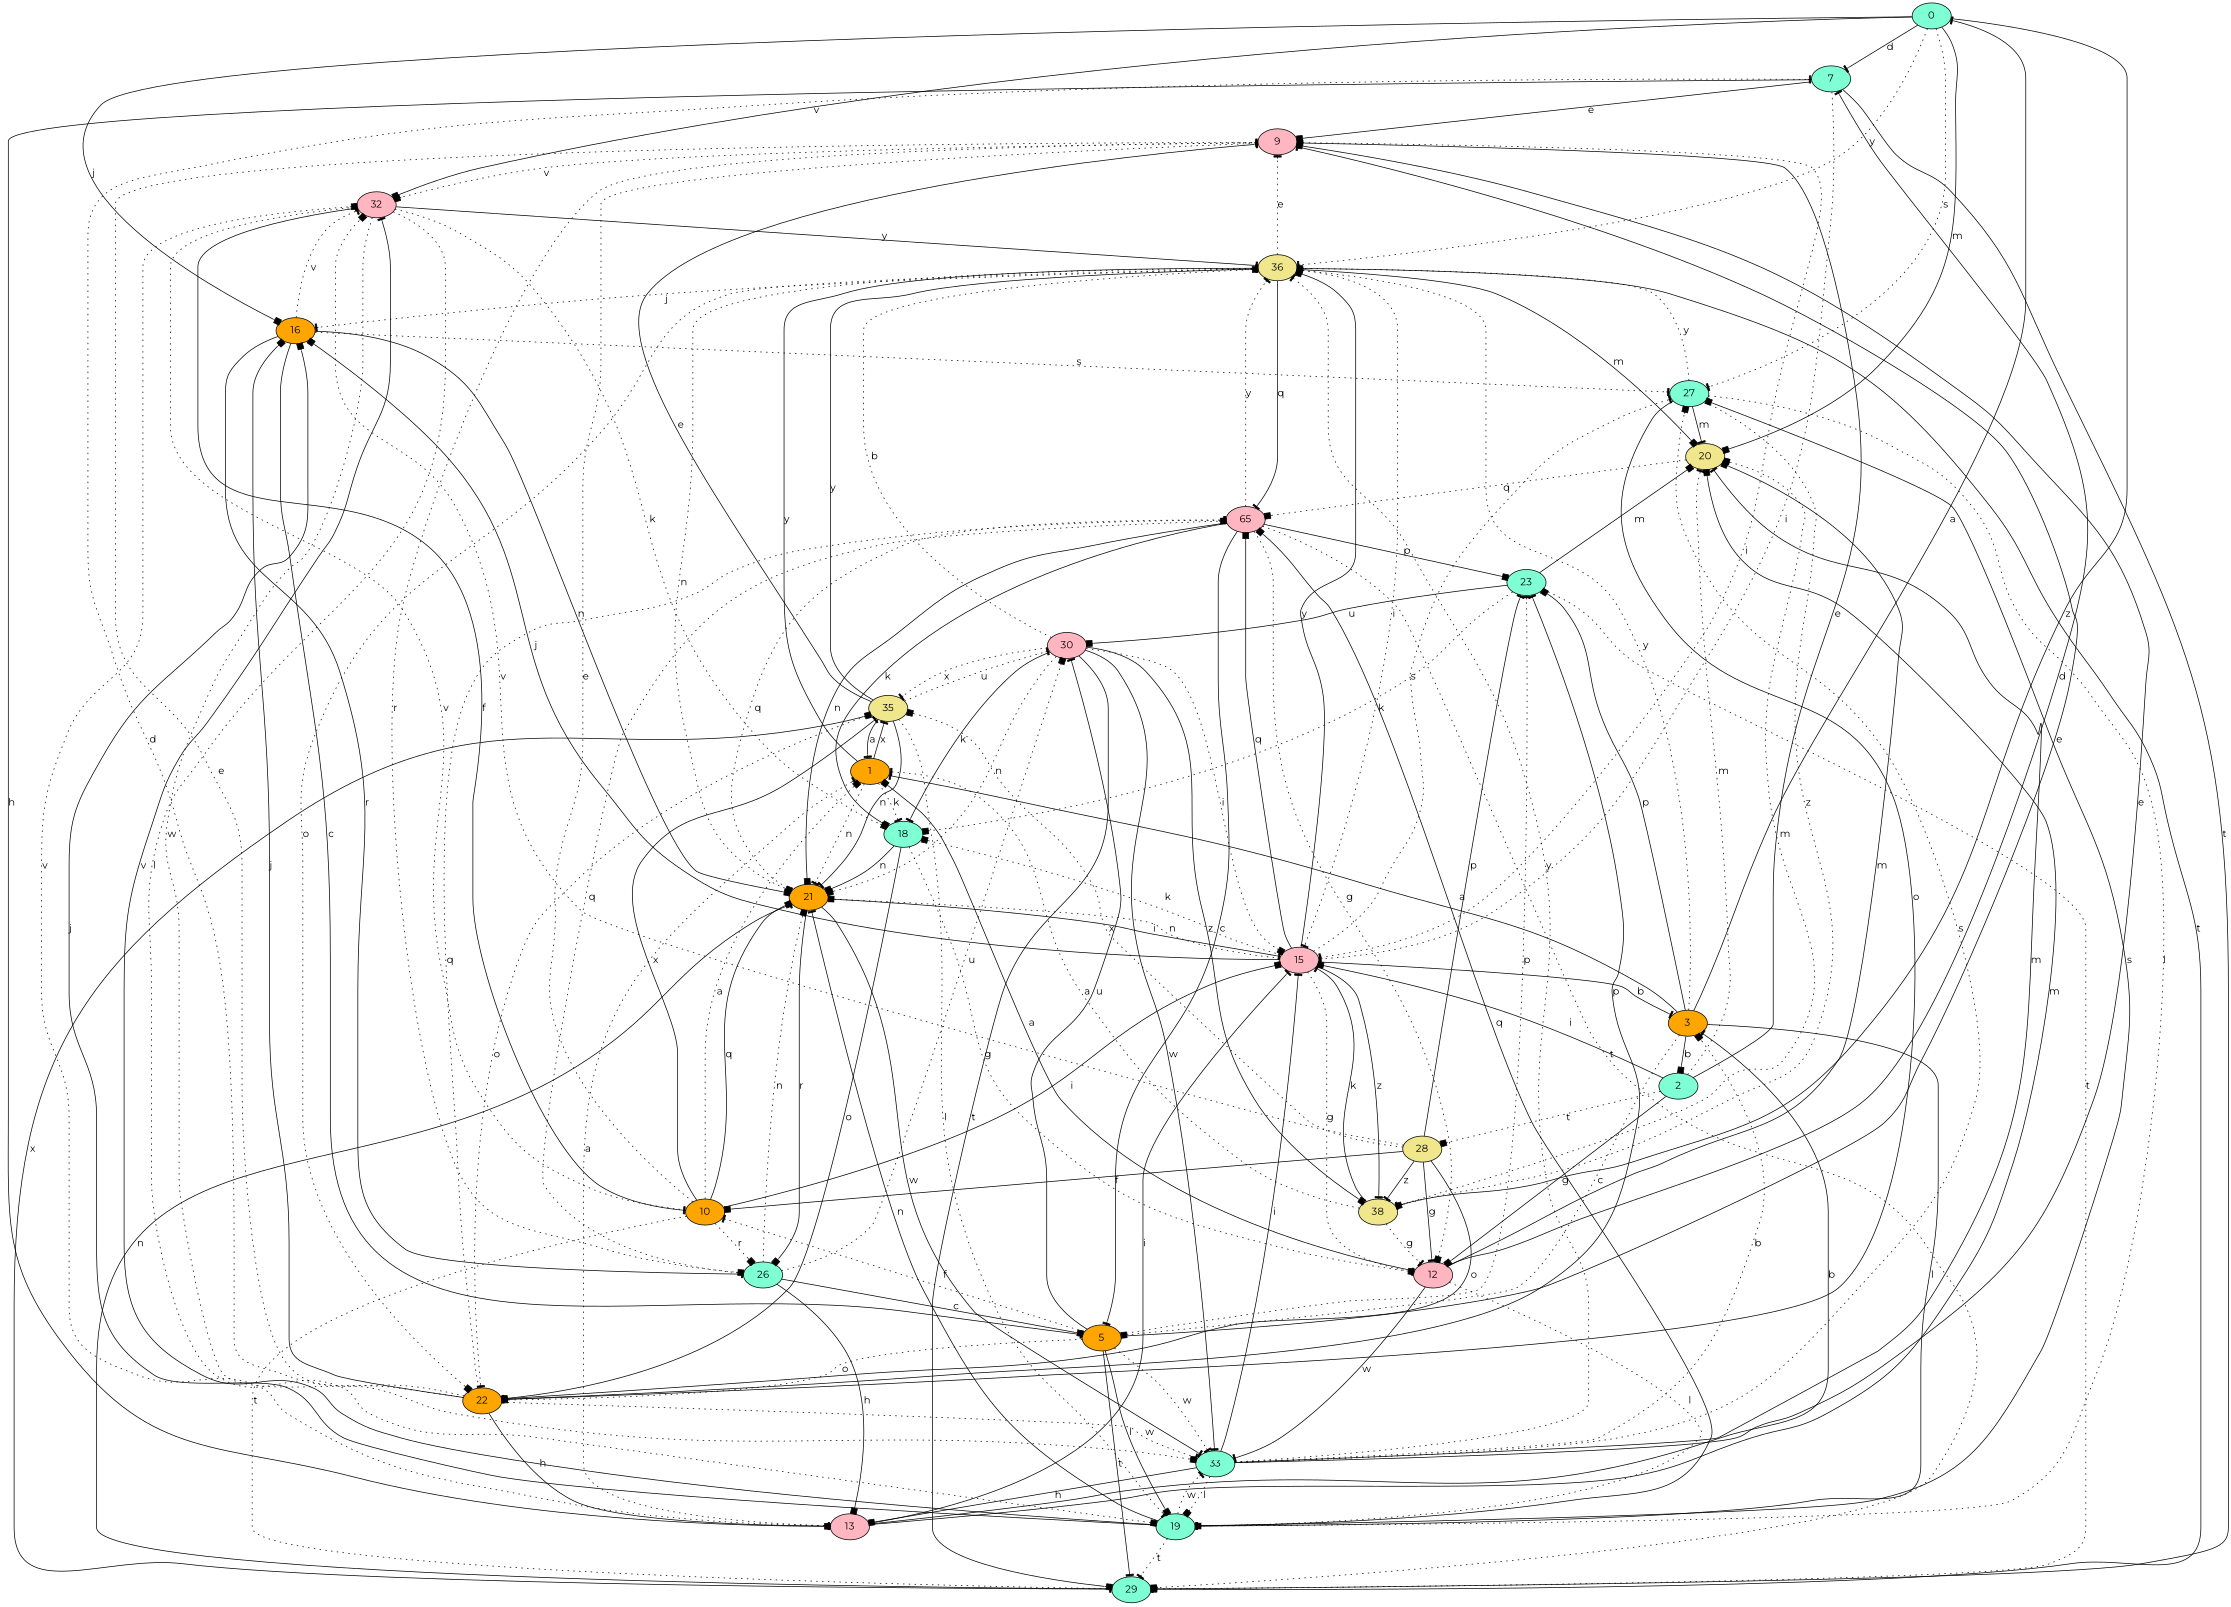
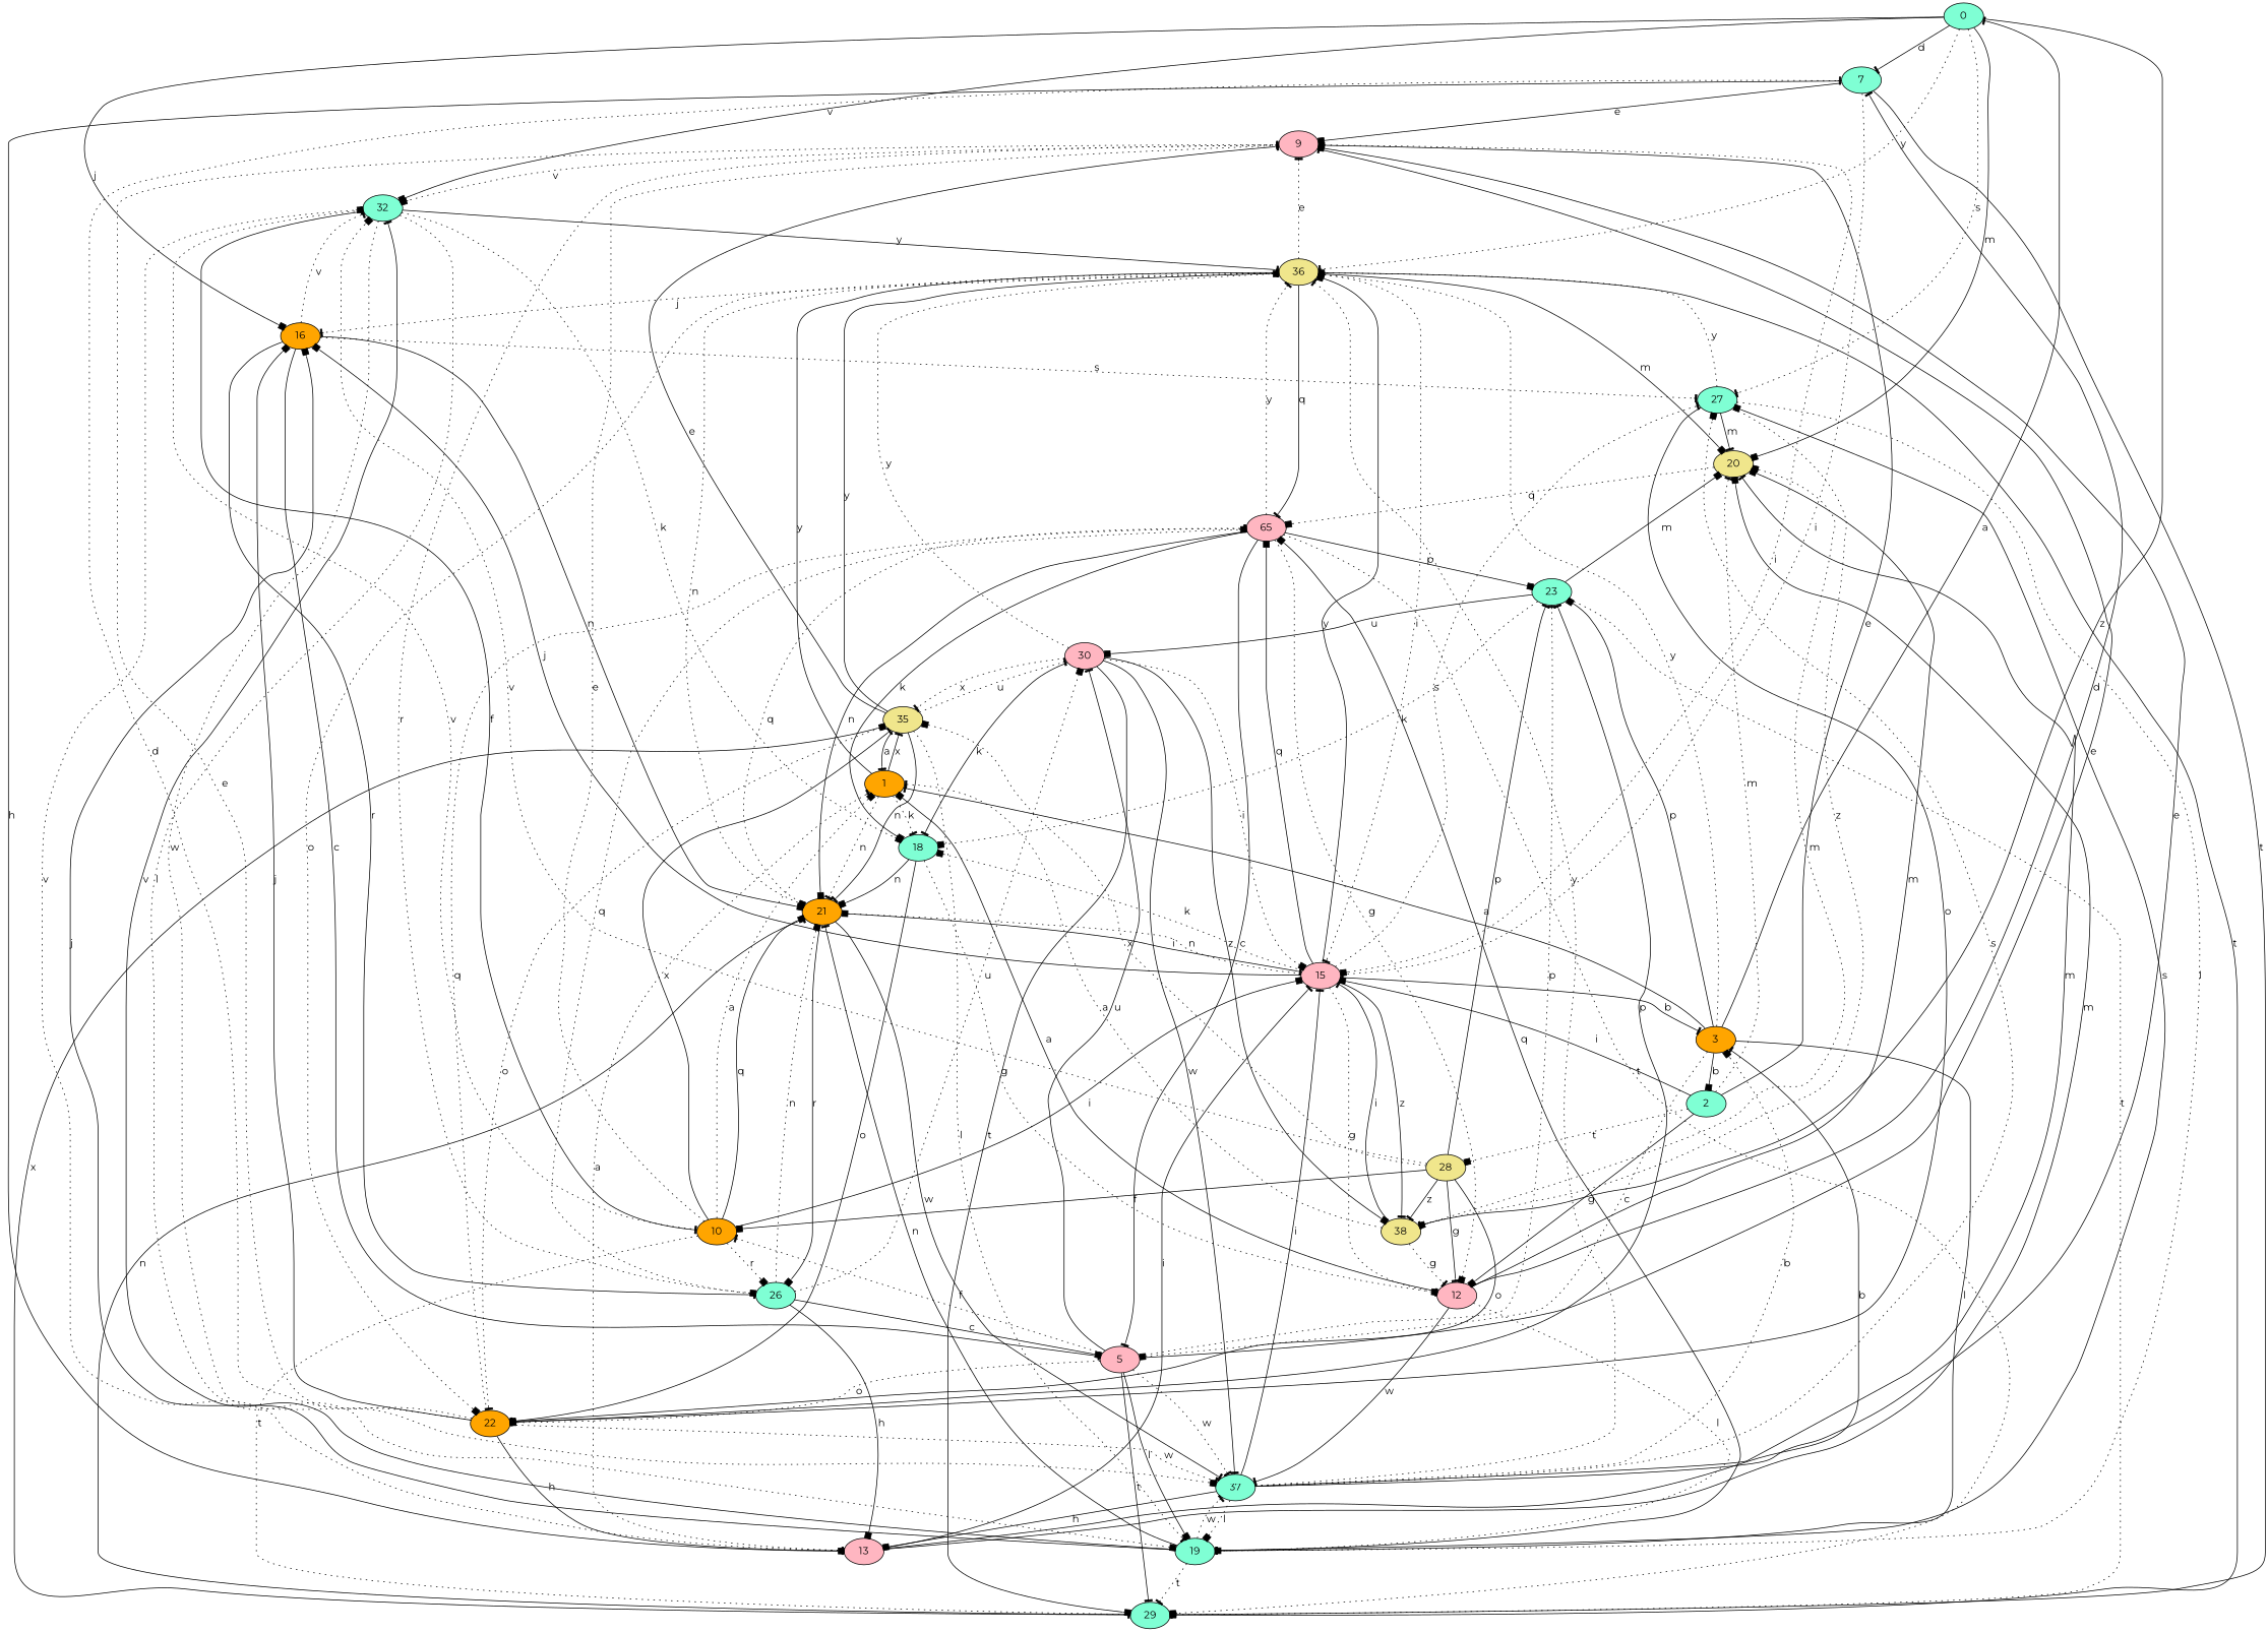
  strict digraph {
    fontname=Montserrat
    node [fillcolor=aquamarine fontname=Montserrat style=filled]
    edge [arrowhead=tee fontname=Montserrat style=solid]
    0
    7
    16 [fillcolor=orange]
    20 [fillcolor=khaki]
    27
-   32 [fillcolor=lightpink]
+   32
    36 [fillcolor=khaki]
    38 [fillcolor=khaki]
    9 [fillcolor=lightpink]
    15 [fillcolor=lightpink]
    29
    13 [fillcolor=lightpink]
    21 [fillcolor=orange]
-   5 [fillcolor=orange]
+   5 [fillcolor=lightpink]
    26
    n16 [fillcolor=lightpink label=65]
    19
    22 [fillcolor=orange]
    18
    10 [fillcolor=orange]
-   33
+   33 [label=37]
    1 [fillcolor=orange]
    12 [fillcolor=lightpink]
    35 [fillcolor=khaki]
    30 [fillcolor=lightpink]
    2
    28 [fillcolor=khaki]
    3 [fillcolor=orange]
    23
    0 -> 7 [label=d]
    0 -> 16 [arrowhead=box label=j]
    0 -> 20 [arrowhead=box label=m]
    0 -> 27 [label=s style=dotted]
    0 -> 32 [arrowhead=box label=v]
    0 -> 36 [label=y style=dotted]
    0 -> 38 [label=z]
    7 -> 9 [arrowhead=box label=e]
    7 -> 15 [label=i style=dotted]
    7 -> 29 [arrowhead=box label=t]
    7 -> 13 [arrowhead=box label=h]
    16 -> 27 [label=s style=dotted]
    16 -> 32 [label=v style=dotted]
    16 -> 21 [arrowhead=box label=n]
    16 -> 5 [label=c]
    16 -> 26 [label=r]
    20 -> n16 [arrowhead=box label=q style=dotted]
    27 -> 20 [label=m]
    27 -> 36 [arrowhead=box label=y style=dotted]
    27 -> 38 [arrowhead=box label=z style=dotted]
    27 -> 19 [label=l style=dotted]
    27 -> 22 [label=o]
    32 -> 36 [label=y]
    32 -> 19 [arrowhead=box label=l style=dotted]
    32 -> 18 [arrowhead=box label=k style=dotted]
    32 -> 10 [label=f]
    32 -> 33 [arrowhead=box label=w style=dotted]
    36 -> 16 [label=j style=dotted]
    36 -> 20 [arrowhead=box label=m]
    36 -> 9 [label=e style=dotted]
    36 -> 15 [label=i style=dotted]
    36 -> 29 [arrowhead=box label=t]
    36 -> 21 [arrowhead=box label=n style=dotted]
    36 -> n16 [label=q]
    36 -> 22 [arrowhead=box label=o style=dotted]
    38 -> 20 [arrowhead=box label=m style=dotted]
-   38 -> 15 [label=k]
+   38 -> 15 [label=i]
    38 -> 1 [label=a style=dotted]
    38 -> 12 [label=g style=dotted]
    9 -> 32 [arrowhead=box label=v style=dotted]
-   9 -> 15 [label=i style=dotted]
+   9 -> 15 [arrowhead=box label=i style=dotted]
    9 -> 26 [arrowhead=box label=r style=dotted]
    15 -> 16 [arrowhead=box label=j]
    15 -> 27 [label=s style=dotted]
    15 -> 36 [arrowhead=box label=y]
    15 -> 38 [label=z]
    15 -> 21 [arrowhead=box label=n style=dotted]
    15 -> n16 [arrowhead=box label=q]
    15 -> 18 [arrowhead=box label=k style=dotted]
    15 -> 12 [label=g style=dotted]
    15 -> 3 [label=b]
    29 -> 21 [label=n]
    29 -> 35 [arrowhead=box label=x]
    13 -> 20 [arrowhead=box label=m]
    13 -> 32 [arrowhead=box label=v style=dotted]
    13 -> 15 [label=i]
    13 -> 1 [label=a style=dotted]
    13 -> 3 [label=b]
    21 -> 15 [label=i]
    21 -> 26 [arrowhead=box label=r]
    21 -> n16 [label=q style=dotted]
    21 -> 33 [label=w]
    5 -> 9 [label=e]
    5 -> 29 [label=t]
    5 -> 19 [arrowhead=box label=l]
    5 -> 22 [arrowhead=box label=o style=dotted]
    5 -> 10 [label=f style=dotted]
    5 -> 33 [label=w style=dotted]
    5 -> 30 [label=u]
    5 -> 23 [label=p style=dotted]
    26 -> 13 [arrowhead=box label=h]
    26 -> 21 [arrowhead=box label=n style=dotted]
    26 -> 5 [arrowhead=box label=c]
    26 -> n16 [arrowhead=box label=q style=dotted]
    26 -> 30 [arrowhead=box label=u style=dotted]
    n16 -> 36 [label=y style=dotted]
    n16 -> 29 [arrowhead=box label=t style=dotted]
    n16 -> 21 [arrowhead=box label=n]
    n16 -> 5 [label=c]
    n16 -> 18 [arrowhead=box label=k]
    n16 -> 12 [arrowhead=box label=g style=dotted]
    n16 -> 23 [arrowhead=box label=p]
    19 -> 16 [arrowhead=box label=j]
    19 -> 27 [arrowhead=box label=s]
    19 -> 32 [label=v]
    19 -> 29 [label=t style=dotted]
    19 -> 21 [label=n]
    19 -> n16 [arrowhead=box label=q]
    19 -> 33 [label=w style=dotted]
    22 -> 7 [label=d style=dotted]
    22 -> 16 [arrowhead=box label=j]
    22 -> 9 [label=e style=dotted]
    22 -> 13 [label=h]
    22 -> n16 [label=q style=dotted]
    22 -> 33 [label=w style=dotted]
    22 -> 23 [label=p]
    18 -> 21 [arrowhead=box label=n]
    18 -> 22 [arrowhead=box label=o]
    18 -> 12 [arrowhead=box label=g style=dotted]
    10 -> 32 [label=v style=dotted]
    10 -> 9 [label=e style=dotted]
    10 -> 15 [arrowhead=box label=i]
    10 -> 29 [label=t style=dotted]
    10 -> 21 [arrowhead=box label=q]
    10 -> 26 [arrowhead=box label=r style=dotted]
    10 -> 1 [arrowhead=box label=a style=dotted]
    10 -> 35 [label=x]
    33 -> 20 [label=m]
    33 -> 27 [arrowhead=box label=s style=dotted]
    33 -> 36 [label=y style=dotted]
    33 -> 9 [arrowhead=box label=e]
    33 -> 15 [label=i]
    33 -> 13 [arrowhead=box label=h]
    33 -> 19 [arrowhead=box label=l style=dotted]
    33 -> 3 [arrowhead=box label=b style=dotted]
    1 -> 36 [label=y]
    1 -> 21 [label=n style=dotted]
    1 -> 18 [label=k style=dotted]
    1 -> 35 [label=x]
    12 -> 7 [label=d]
    12 -> 20 [arrowhead=box label=m]
    12 -> 19 [label=l style=dotted]
    12 -> 33 [label=w]
    12 -> 1 [arrowhead=box label=a]
    35 -> 36 [label=y]
    35 -> 9 [label=e]
    35 -> 21 [label=n]
    35 -> 19 [label=l style=dotted]
    35 -> 22 [label=o style=dotted]
    35 -> 1 [label=a]
    35 -> 30 [label=u style=dotted]
-   30 -> 36 [arrowhead=box label=b style=dotted]
+   30 -> 36 [arrowhead=box label=y style=dotted]
    30 -> 38 [arrowhead=box label=z]
    30 -> 15 [arrowhead=box label=i style=dotted]
    30 -> 29 [arrowhead=box label=t]
-   30 -> 21 [arrowhead=box label=n style=dotted]
    30 -> 18 [label=k]
    30 -> 33 [label=w]
    30 -> 35 [label=x style=dotted]
    2 -> 20 [label=m style=dotted]
    2 -> 9 [arrowhead=box label=e]
    2 -> 15 [arrowhead=box label=i]
    2 -> 12 [arrowhead=box label=g]
    2 -> 28 [arrowhead=box label=t style=dotted]
    28 -> 32 [arrowhead=box label=v style=dotted]
    28 -> 38 [label=z]
    28 -> 22 [label=o]
    28 -> 10 [arrowhead=box label=f]
    28 -> 12 [label=g]
    28 -> 35 [arrowhead=box label=x style=dotted]
    28 -> 23 [label=p]
    3 -> 0 [label=a]
    3 -> 36 [arrowhead=box label=y style=dotted]
    3 -> 5 [arrowhead=box label=c style=dotted]
    3 -> 19 [arrowhead=box label=l]
    3 -> 1 [label=a]
    3 -> 2 [arrowhead=box label=b]
    3 -> 23 [arrowhead=box label=p]
    23 -> 20 [arrowhead=box label=m]
    23 -> 29 [label=t style=dotted]
    23 -> 18 [arrowhead=box label=k style=dotted]
    23 -> 30 [arrowhead=box label=u]
  }
